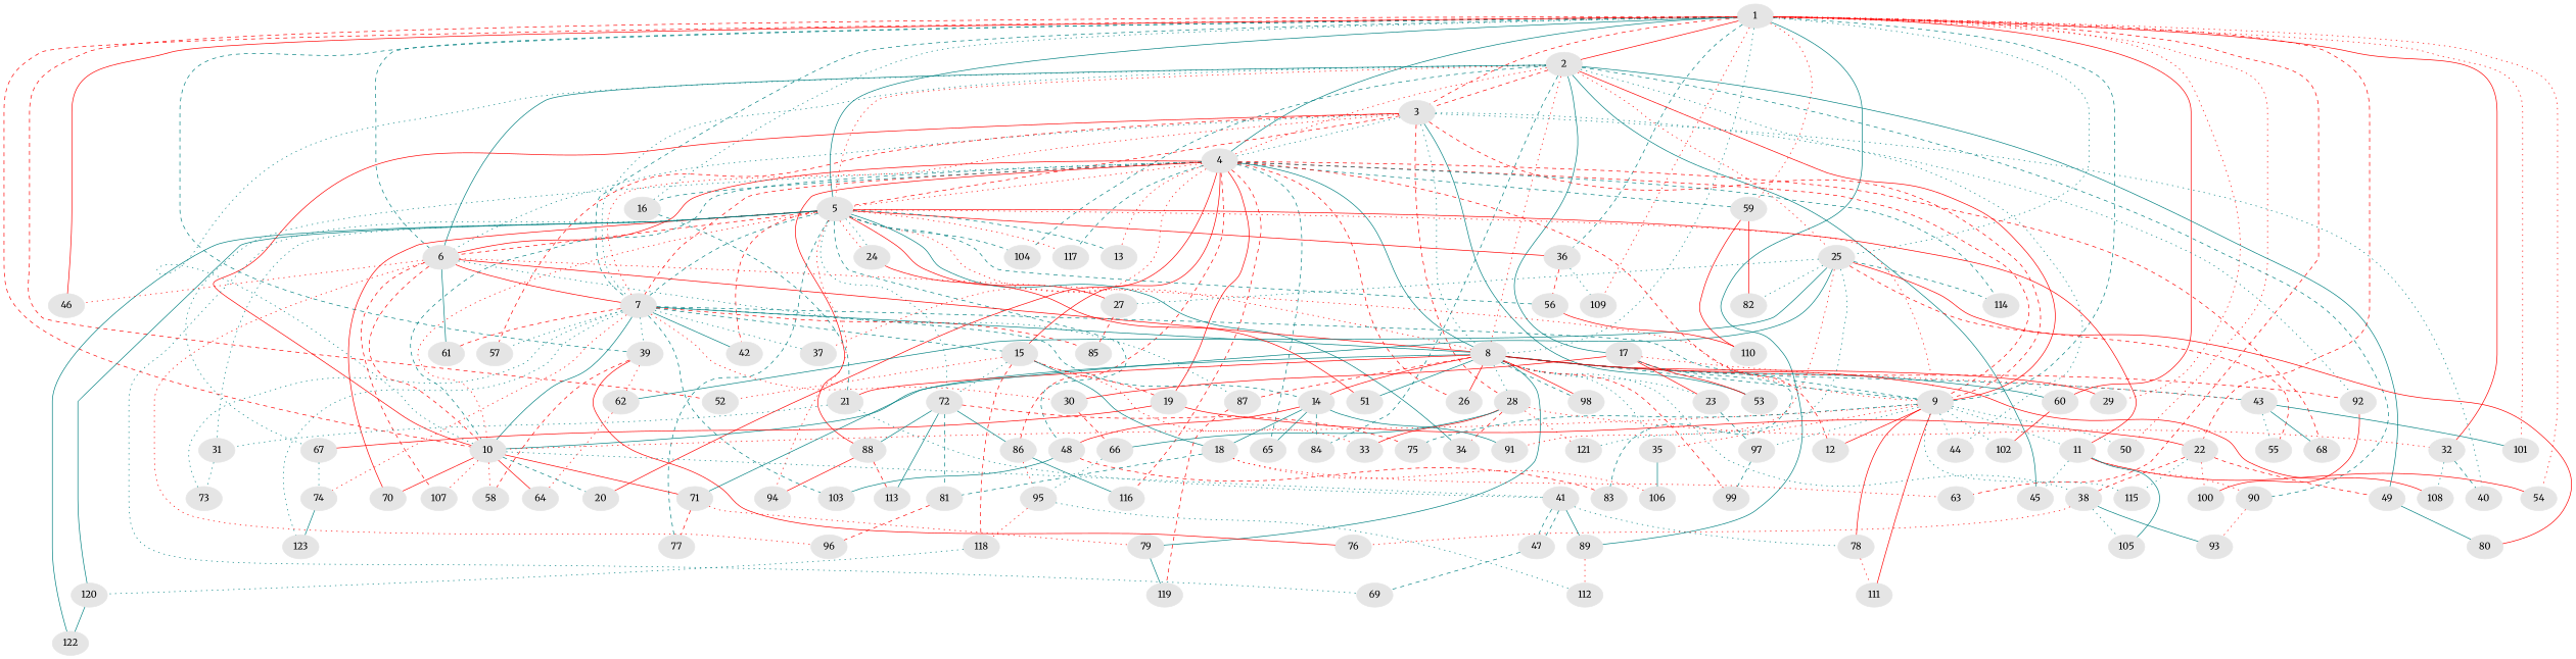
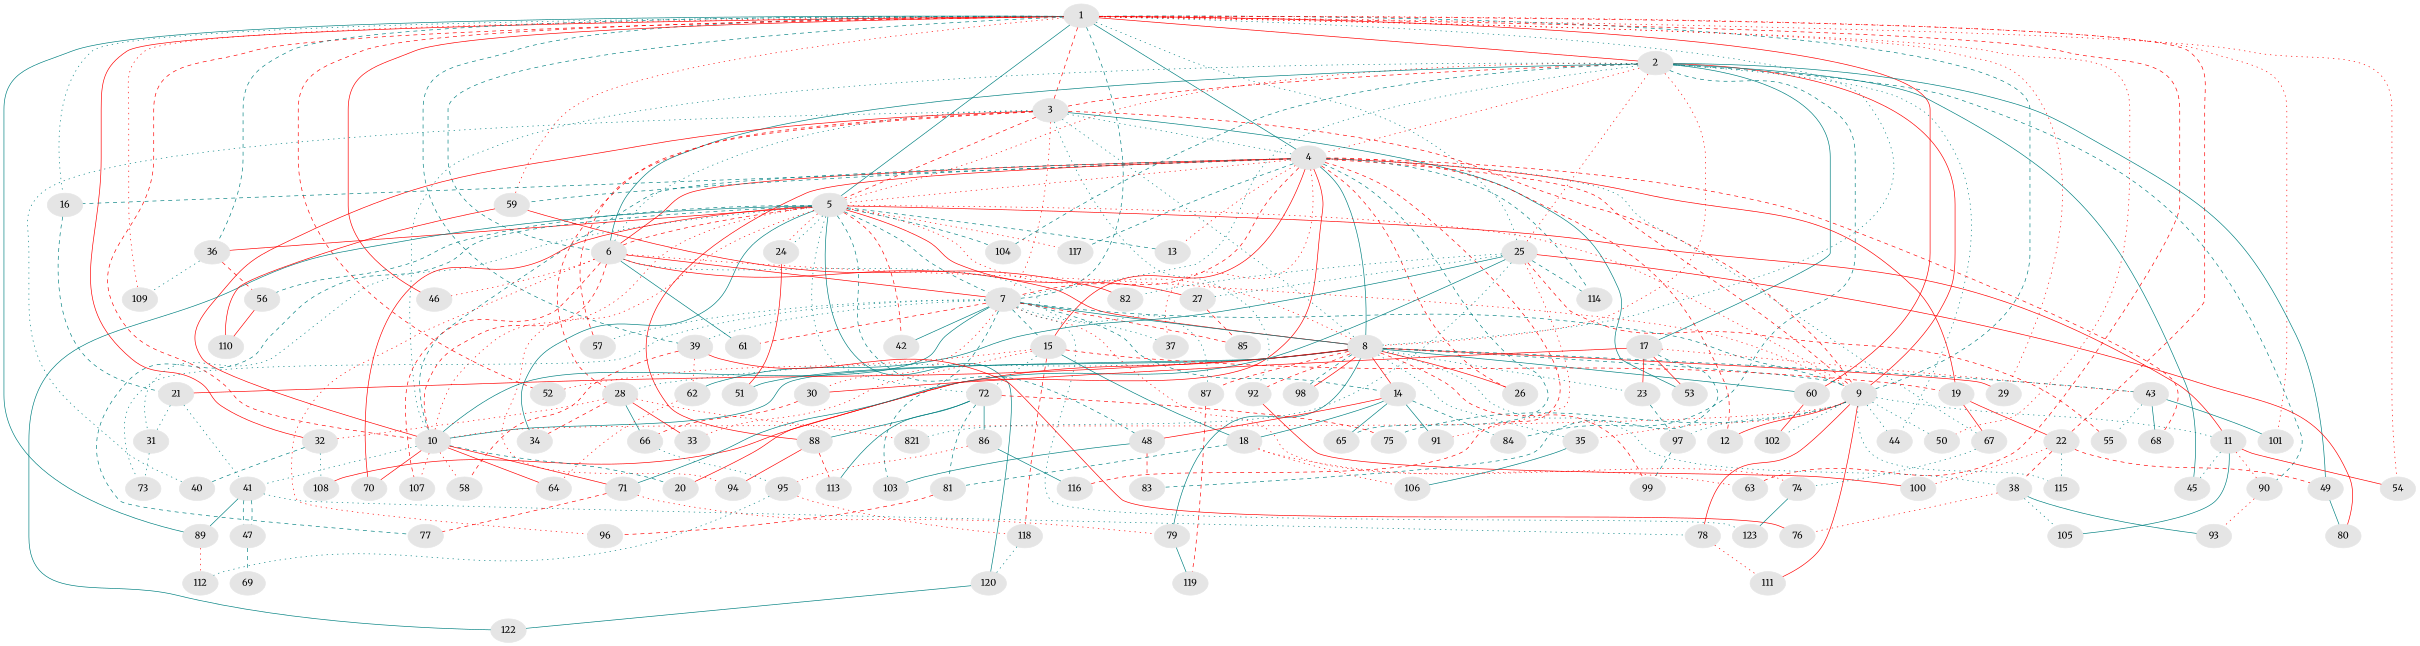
  graph {
    fontname=Merriweather
    node [color=gray90 fontname=Merriweather style=filled]
    edge [color=red fontname=Merriweather style=dotted]
    1
    2
    3
    4
    5
    6
    7
    8
    9
    10
    16
    22
    25
    29
    32
    36
    39
    46
    50
    52
    54
    59
    60
    63
    89
    101
    109
    17
    44
    45
    49
    84
    90
    104
    28
    40
    53
    57
    92
    12
    13
    15
    19
    20
    26
    37
    65
    67
    68
    86
    88
    114
    116
    117
    11
    24
    27
    31
    34
    42
    48
    56
    69
    70
    72
    77
    94
    120
    122
    61
    87
    96
    107
    14
    30
    73
    74
    85
    103
    123
    21
    23
    35
    38
    43
    51
    79
    98
    99
    108
    75
    78
    97
    102
    111
    115
    41
    58
    64
    71
    100
    91
    55
    62
    80
    82
-   121
+   121 [label=821]
    76
    110
    112
    83
    93
    33
    66
    18
    118
    95
    113
    105
    81
    119
    106
    47
    1 -- 2 [style=solid]
    1 -- 3 [style=dashed]
    1 -- 4 [color=teal style=solid]
    1 -- 5 [color=teal style=solid]
    1 -- 6 [color=teal style=dashed]
    1 -- 7 [color=teal style=dashed]
    1 -- 8 [color=teal]
    1 -- 9 [color=teal style=dashed]
    1 -- 10 [style=dashed]
    1 -- 16 [color=teal]
    1 -- 22 [style=dashed]
    1 -- 25 [color=teal]
    1 -- 29
    1 -- 32 [style=solid]
    1 -- 36 [color=teal style=dashed]
    1 -- 39 [color=teal style=dashed]
    1 -- 46 [style=solid]
    1 -- 50
    1 -- 52 [style=dashed]
    1 -- 54
    1 -- 59
    1 -- 60 [style=solid]
    1 -- 63 [style=dashed]
    1 -- 89 [color=teal style=solid]
    1 -- 101
    1 -- 109
    2 -- 3 [style=dashed]
    2 -- 4
    2 -- 5
    2 -- 6 [color=teal style=solid]
    2 -- 7 [color=teal]
    2 -- 8
    2 -- 9 [style=solid]
    2 -- 10 [color=teal]
    2 -- 25
    2 -- 17 [color=teal style=solid]
    2 -- 44 [color=teal]
    2 -- 45 [color=teal style=solid]
    2 -- 49 [color=teal style=solid]
    2 -- 84 [color=teal style=dashed]
    2 -- 90 [color=teal style=dashed]
    2 -- 104 [color=teal style=dashed]
    3 -- 4 [color=teal]
    3 -- 5 [style=dashed]
    3 -- 6 [color=teal]
    3 -- 7
    3 -- 8 [color=teal]
    3 -- 9 [style=dashed]
    3 -- 10 [style=solid]
    3 -- 28 [style=dashed]
    3 -- 40 [color=teal]
    3 -- 53 [color=teal style=solid]
    3 -- 57 [style=dashed]
    3 -- 92 [color=teal]
    4 -- 5
    4 -- 6 [style=solid]
    4 -- 7 [style=dashed]
    4 -- 8 [color=teal style=solid]
    4 -- 9 [style=dashed]
    4 -- 10 [color=teal style=dashed]
    4 -- 16 [color=teal style=dashed]
    4 -- 59 [color=teal style=dashed]
    4 -- 12 [style=dashed]
    4 -- 13
    4 -- 15 [style=solid]
    4 -- 19 [style=solid]
    4 -- 20 [style=solid]
    4 -- 26 [style=dashed]
    4 -- 37
    4 -- 65 [color=teal style=dashed]
    4 -- 67 [color=teal]
    4 -- 68 [style=dashed]
-   4 -- 86 [style=dashed]
    4 -- 88 [style=solid]
    4 -- 114 [color=teal style=dashed]
    4 -- 116 [style=dashed]
    4 -- 117 [color=teal style=dashed]
    5 -- 6 [style=dashed]
    5 -- 7 [color=teal style=dashed]
    5 -- 8
    5 -- 9
    5 -- 10
    5 -- 36 [style=solid]
    5 -- 104 [color=teal style=dashed]
    5 -- 13 [color=teal style=dashed]
    5 -- 117
    5 -- 11 [style=solid]
    5 -- 24
    5 -- 24 [color=teal]
    5 -- 27 [style=solid]
    5 -- 31 [color=teal]
    5 -- 34 [color=teal style=solid]
    5 -- 42 [style=dashed]
    5 -- 48 [color=teal style=dashed]
    5 -- 56 [color=teal style=dashed]
-   5 -- 69 [color=teal]
    5 -- 70 [style=solid]
    5 -- 72 [color=teal]
    5 -- 77 [color=teal style=dashed]
    5 -- 94
    5 -- 120 [color=teal style=solid]
    5 -- 122 [color=teal style=solid]
    6 -- 7 [style=solid]
    6 -- 8 [style=solid]
    6 -- 9
    6 -- 10 [style=dashed]
    6 -- 46
    6 -- 61 [color=teal style=solid]
    6 -- 87 [color=teal]
    6 -- 96
    6 -- 107 [style=dashed]
    7 -- 8 [color=teal style=solid]
    7 -- 9 [color=teal style=dashed]
    7 -- 10 [color=teal style=solid]
    7 -- 39 [color=teal]
    7 -- 57 [color=teal]
    7 -- 15 [color=teal style=dashed]
    7 -- 37 [color=teal]
    7 -- 42 [color=teal style=solid]
    7 -- 61 [style=dashed]
    7 -- 14 [color=teal style=dashed]
    7 -- 30
    7 -- 73 [color=teal]
    7 -- 74
    7 -- 85 [style=dashed]
    7 -- 103 [color=teal style=dashed]
    7 -- 123 [color=teal]
    8 -- 9 [color=teal style=dashed]
    8 -- 10 [color=teal style=solid]
    8 -- 29 [style=solid]
    8 -- 60 [color=teal style=solid]
    8 -- 28 [color=teal]
    8 -- 92 [style=dashed]
    8 -- 26 [style=solid]
    8 -- 87 [style=dashed]
    8 -- 14 [style=solid]
    8 -- 21 [style=solid]
    8 -- 23 [color=teal]
    8 -- 35 [color=teal]
    8 -- 38 [color=teal]
    8 -- 43 [color=teal style=dashed]
    8 -- 51 [color=teal style=solid]
    8 -- 79 [color=teal style=solid]
    8 -- 98 [color=teal style=dashed]
    8 -- 98 [style=solid]
    8 -- 99 [style=dashed]
    8 -- 108 [style=solid]
    9 -- 10
    9 -- 50 [color=teal]
    9 -- 44 [color=teal]
    9 -- 12 [style=solid]
    9 -- 11 [color=teal]
    9 -- 35
    9 -- 75 [color=teal style=dashed]
    9 -- 78 [style=solid]
    9 -- 97 [color=teal]
    9 -- 102 [color=teal]
    9 -- 111 [style=solid]
    9 -- 115 [color=teal]
    10 -- 20 [color=teal style=dashed]
    10 -- 70 [style=solid]
    10 -- 107
    10 -- 41 [color=teal]
    10 -- 58
    10 -- 64 [style=solid]
    10 -- 71 [style=solid]
    16 -- 21 [color=teal style=dashed]
    22 -- 49 [style=dashed]
    22 -- 38 [style=dashed]
    22 -- 115 [color=teal]
    22 -- 100
    25 -- 114 [color=teal style=dashed]
    25 -- 27 [color=teal]
    25 -- 71 [color=teal style=solid]
    25 -- 91
    25 -- 55 [style=dashed]
    25 -- 62 [color=teal style=solid]
    25 -- 80 [style=solid]
    25 -- 82 [color=teal]
    25 -- 121 [color=teal]
    32 -- 40 [color=teal style=dashed]
    32 -- 108 [color=teal]
    36 -- 109 [color=teal]
    36 -- 56 [style=dashed]
    39 -- 58 [style=dashed]
    39 -- 62
    39 -- 76 [style=solid]
    59 -- 82 [style=solid]
    59 -- 110 [style=solid]
    60 -- 102 [style=solid]
    89 -- 112
    17 -- 53 [style=solid]
    17 -- 30 [style=solid]
    17 -- 23 [style=solid]
    17 -- 43
    17 -- 83 [color=teal style=dashed]
    49 -- 80 [color=teal style=solid]
    90 -- 93
    28 -- 32
    28 -- 34 [style=dashed]
    28 -- 121
    28 -- 33 [style=solid]
    28 -- 66 [color=teal style=solid]
    92 -- 100 [style=solid]
    15 -- 52
    15 -- 19 [style=dashed]
    15 -- 72 [color=teal]
    15 -- 33
    15 -- 18 [color=teal style=solid]
    15 -- 118 [style=dashed]
    19 -- 22 [style=solid]
    19 -- 67 [style=solid]
    67 -- 74 [color=teal]
    86 -- 116 [color=teal style=solid]
    86 -- 95
    88 -- 94 [style=solid]
    88 -- 113 [style=dashed]
    11 -- 54 [style=solid]
    11 -- 45 [color=teal]
    11 -- 90
    11 -- 105 [color=teal style=solid]
    24 -- 51 [style=solid]
    27 -- 85 [style=dashed]
    31 -- 73 [color=teal]
    48 -- 103 [color=teal style=solid]
    48 -- 83 [style=dashed]
    56 -- 110 [style=solid]
    72 -- 86 [color=teal style=solid]
    72 -- 88 [color=teal style=solid]
    72 -- 75 [style=dashed]
    72 -- 113 [color=teal style=solid]
    72 -- 81 [color=teal style=dashed]
    120 -- 122 [color=teal style=solid]
    87 -- 119 [style=dashed]
    14 -- 84 [color=teal style=dashed]
    14 -- 65 [color=teal style=solid]
    14 -- 48 [style=solid]
    14 -- 91 [color=teal style=solid]
    14 -- 18 [color=teal style=solid]
    30 -- 66 [style=dashed]
    74 -- 123 [color=teal style=solid]
    21 -- 31 [color=teal]
    21 -- 41 [color=teal]
    23 -- 97 [color=teal style=dashed]
    35 -- 106 [color=teal style=solid]
    38 -- 76
    38 -- 93 [color=teal style=solid]
    38 -- 105 [color=teal]
    43 -- 101 [color=teal style=solid]
    43 -- 68 [color=teal style=solid]
    43 -- 55 [color=teal]
    79 -- 119 [color=teal style=solid]
    78 -- 111
    97 -- 99 [color=teal style=dashed]
    41 -- 89 [color=teal style=solid]
    41 -- 78 [color=teal]
    41 -- 47 [color=teal style=dashed]
    41 -- 47 [color=teal style=dashed]
    71 -- 77 [style=dashed]
    71 -- 79
    62 -- 64
    66 -- 95 [color=teal]
    18 -- 63
    18 -- 81 [color=teal style=dashed]
    18 -- 106
    118 -- 120 [color=teal]
    95 -- 112 [color=teal]
    95 -- 118
    81 -- 96 [style=dashed]
    47 -- 69 [color=teal style=dashed]
  }
